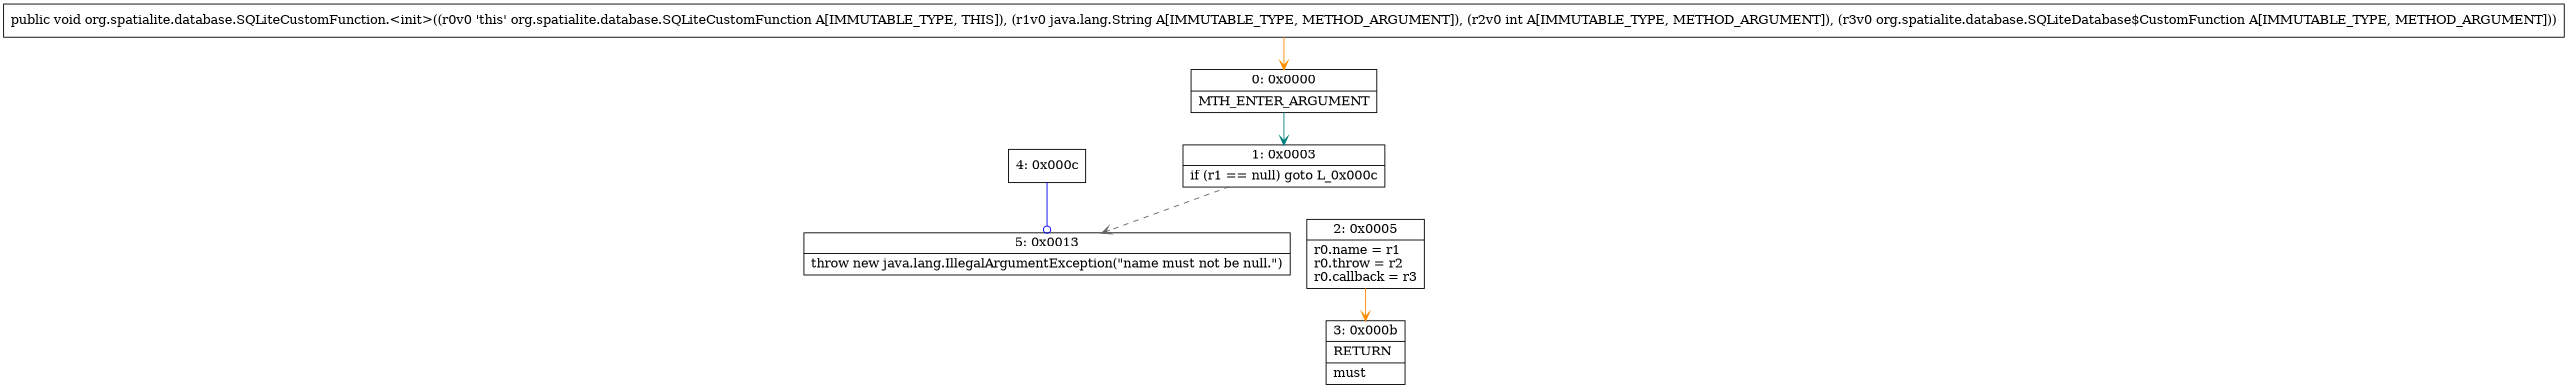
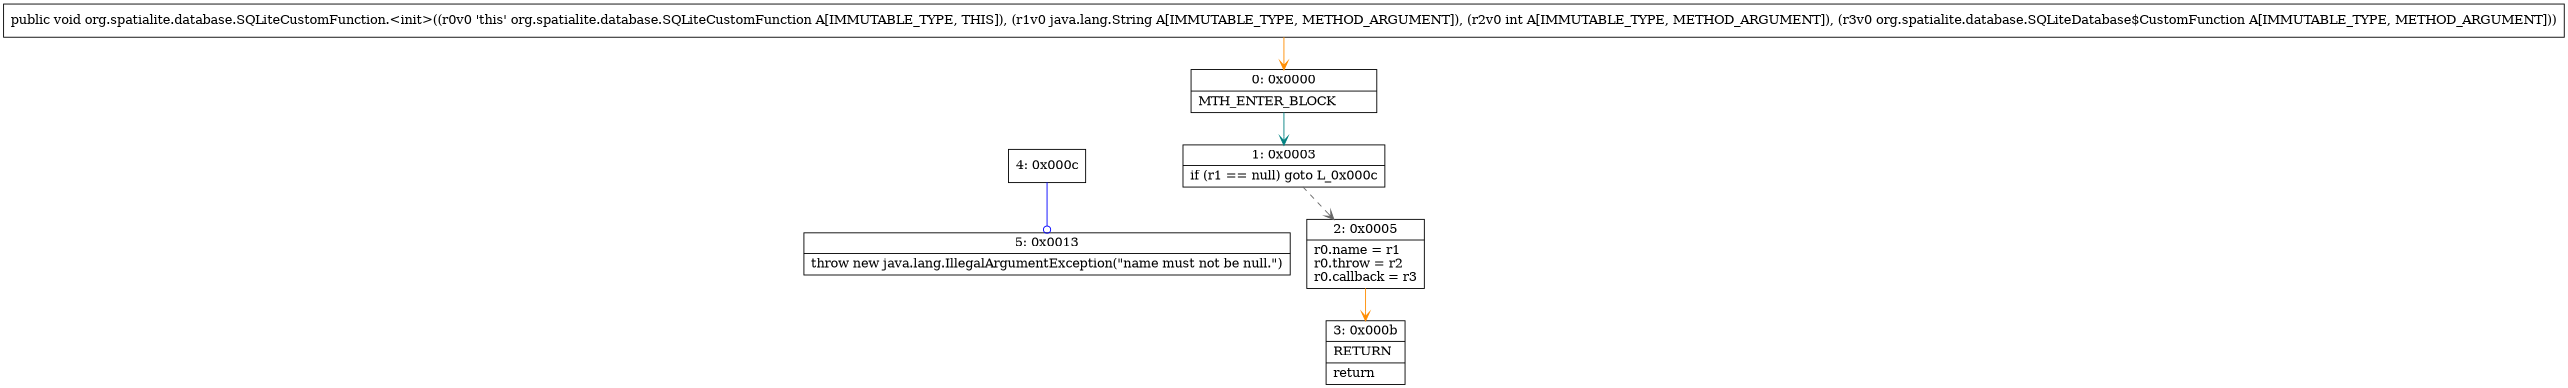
  digraph {
    fontname="DejaVu Serif"
    node [fontname="DejaVu Serif" shape=record]
    edge [arrowhead=vee color=darkorange fontname="DejaVu Serif"]
-   n1 [label="{0\:\ 0x0000|MTH_ENTER_ARGUMENT\l}"]
+   n1 [label="{0\:\ 0x0000|MTH_ENTER_BLOCK\l}"]
    n2 [label="{1\:\ 0x0003|if (r1 == null) goto L_0x000c\l}"]
    n3 [label="{2\:\ 0x0005|r0.name = r1\lr0.throw = r2\lr0.callback = r3\l}"]
-   n4 [label="{3\:\ 0x000b|RETURN\l|must\l}"]
+   n4 [label="{3\:\ 0x000b|RETURN\l|return\l}"]
    n5 [label="{4\:\ 0x000c}"]
    n6 [label="{5\:\ 0x0013|throw new java.lang.IllegalArgumentException(\"name must not be null.\")\l}"]
    n7 [label="{public void org.spatialite.database.SQLiteCustomFunction.\<init\>((r0v0 'this' org.spatialite.database.SQLiteCustomFunction A[IMMUTABLE_TYPE, THIS]), (r1v0 java.lang.String A[IMMUTABLE_TYPE, METHOD_ARGUMENT]), (r2v0 int A[IMMUTABLE_TYPE, METHOD_ARGUMENT]), (r3v0 org.spatialite.database.SQLiteDatabase$CustomFunction A[IMMUTABLE_TYPE, METHOD_ARGUMENT])) }"]
    n1 -> n2 [color=teal]
-   n2 -> n6 [color=gray40 style=dashed]
+   n2 -> n3 [color=gray40 style=dashed]
    n3 -> n4
    n5 -> n6 [arrowhead=odot color=blue]
    n7 -> n1
  }
